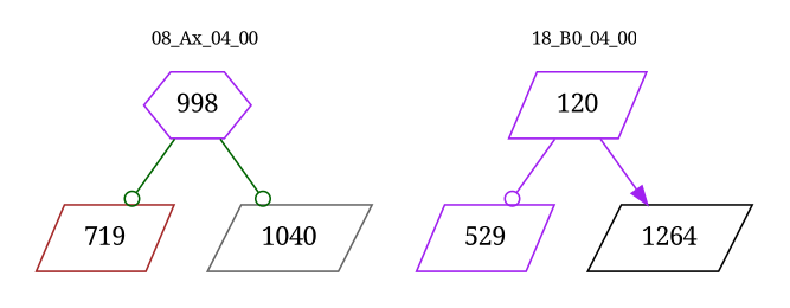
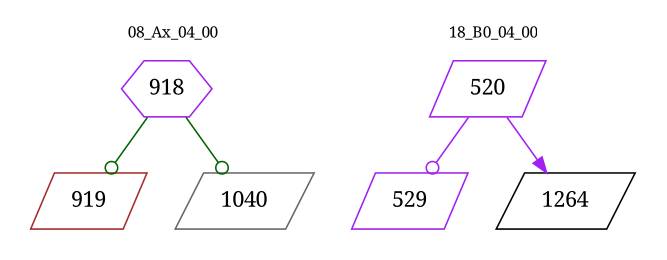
  digraph {
    fontname="Noto Serif"
    node [color=purple fontname="Noto Serif" shape=parallelogram]
    edge [arrowhead=odot color=darkgreen fontname="Noto Serif"]
-   n1 [label=998 shape=hexagon]
-   n2 [color=brown label=719]
+   n1 [label=918 shape=hexagon]
+   n2 [color=brown label=919]
    n3 [color=gray40 label=1040]
-   n4 [label=120]
+   n4 [label=520]
    n5 [label=529]
    n6 [color=black label=1264]
    subgraph cluster_1 {
      color=white
      fontsize=10
      label="08_Ax_04_00"
      n1
      n2
      n3
    }
    subgraph cluster_2 {
      color=white
      fontsize=10
      label="18_B0_04_00"
      n4
      n5
      n6
    }
    n1 -> n2
    n1 -> n3
    n4 -> n5 [color=purple]
    n4 -> n6 [arrowhead=normal color=purple]
  }
